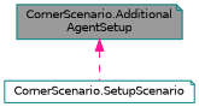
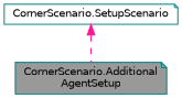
  digraph {
    rankdir=TB
    node [color=teal fontname=Helvetica fontsize=10 shape=note style=filled]
    n1 [fillcolor=grey60 fontcolor=black height=0.2 label="CornerScenario.Additional\lAgentSetup" width=0.4]
    n2 [fillcolor=white height=0.2 label="CornerScenario.SetupScenario" width=0.4]
-   n1 -> n2 [color=deeppink dir=back fontname=Helvetica fontsize=10 labelfontname=Helvetica labelfontsize=10 style=dashed]
+   n2 -> n1 [color=deeppink dir=back fontname=Helvetica fontsize=10 labelfontname=Helvetica labelfontsize=10 style=dashed]
  }
